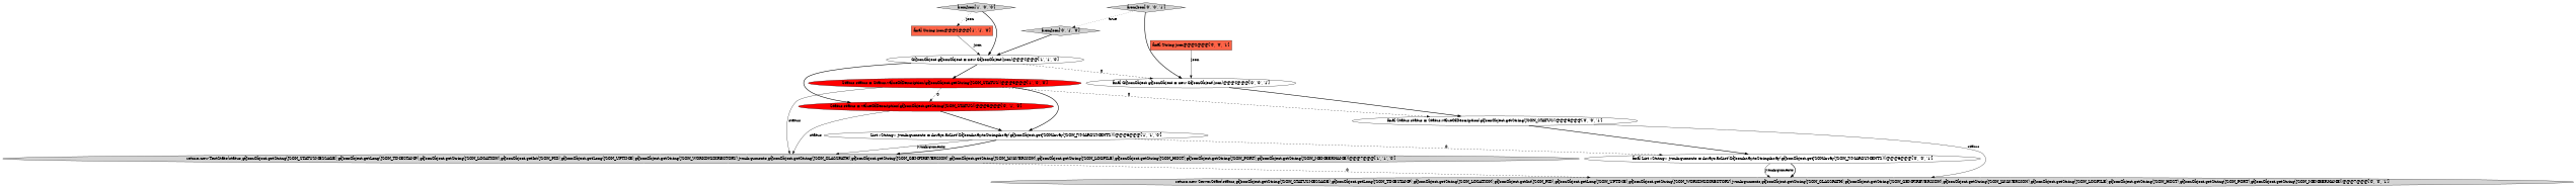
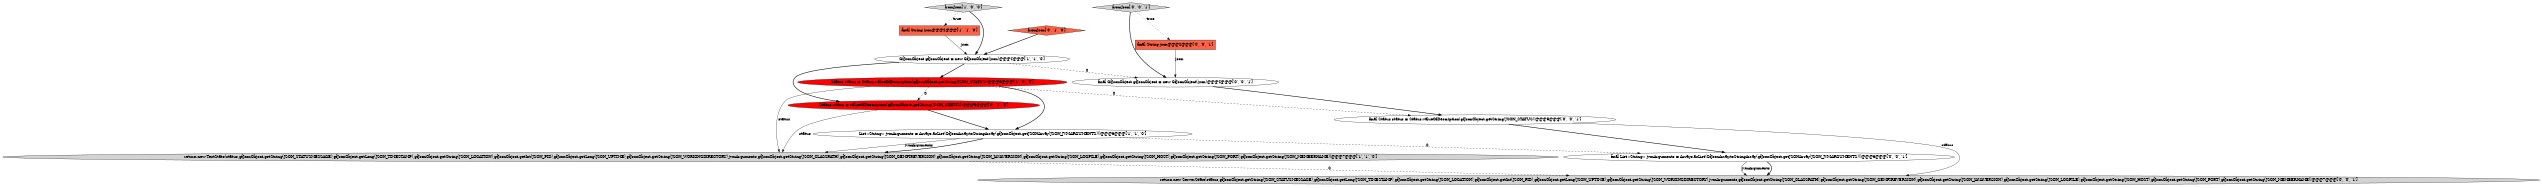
  digraph {
    node [fillcolor=white shape=ellipse style=filled]
    edge [style=bold]
    n1 [label="GfJsonObject gfJsonObject = new GfJsonObject(json)@@@4@@@['1', '1', '0']"]
    n2 [label="final GfJsonObject gfJsonObject = new GfJsonObject(json)@@@4@@@['0', '0', '1']"]
    n3 [fillcolor=red label="Status status = valueOfDescription(gfJsonObject.getString(JSON_STATUS))@@@5@@@['0', '1', '0']"]
    n4 [fillcolor=red label="Status status = Status.valueOfDescription(gfJsonObject.getString(JSON_STATUS))@@@5@@@['1', '0', '0']"]
    n5 [label="final Status status = Status.valueOfDescription(gfJsonObject.getString(JSON_STATUS))@@@5@@@['0', '0', '1']"]
    n6 [label="List<String> jvmArguments = Arrays.asList(GfJsonArray.toStringArray(gfJsonObject.getJSONArray(JSON_JVMARGUMENTS)))@@@6@@@['1', '1', '0']"]
    n7 [fillcolor=lightgray label="return new TestState(status,gfJsonObject.getString(JSON_STATUSMESSAGE),gfJsonObject.getLong(JSON_TIMESTAMP),gfJsonObject.getString(JSON_LOCATION),gfJsonObject.getInt(JSON_PID),gfJsonObject.getLong(JSON_UPTIME),gfJsonObject.getString(JSON_WORKINGDIRECTORY),jvmArguments,gfJsonObject.getString(JSON_CLASSPATH),gfJsonObject.getString(JSON_GEMFIREVERSION),gfJsonObject.getString(JSON_JAVAVERSION),gfJsonObject.getString(JSON_LOGFILE),gfJsonObject.getString(JSON_HOST),gfJsonObject.getString(JSON_PORT),gfJsonObject.getString(JSON_MEMBERNAME))@@@7@@@['1', '1', '0']"]
    n8 [label="final List<String> jvmArguments = Arrays.asList(GfJsonArray.toStringArray(gfJsonObject.getJSONArray(JSON_JVMARGUMENTS)))@@@6@@@['0', '0', '1']"]
    n9 [fillcolor=lightgray label="return new ServerState(status,gfJsonObject.getString(JSON_STATUSMESSAGE),gfJsonObject.getLong(JSON_TIMESTAMP),gfJsonObject.getString(JSON_LOCATION),gfJsonObject.getInt(JSON_PID),gfJsonObject.getLong(JSON_UPTIME),gfJsonObject.getString(JSON_WORKINGDIRECTORY),jvmArguments,gfJsonObject.getString(JSON_CLASSPATH),gfJsonObject.getString(JSON_GEMFIREVERSION),gfJsonObject.getString(JSON_JAVAVERSION),gfJsonObject.getString(JSON_LOGFILE),gfJsonObject.getString(JSON_HOST),gfJsonObject.getString(JSON_PORT),gfJsonObject.getString(JSON_MEMBERNAME))@@@7@@@['0', '0', '1']"]
    n10 [fillcolor=lightgray label="fromJson['0', '0', '1']" shape=diamond]
    n11 [fillcolor=tomato label="final String json@@@2@@@['0', '0', '1']" shape=box]
    n12 [fillcolor=lightgray label="fromJson['1', '0', '0']" shape=diamond]
    n13 [fillcolor=tomato label="final String json@@@2@@@['1', '1', '0']" shape=box]
-   n14 [fillcolor=lightgray label="fromJson['0', '1', '0']" shape=diamond]
+   n14 [fillcolor=tomato label="fromJson['0', '1', '0']" shape=diamond]
    n1 -> n2 [label=0 style=dashed]
    n1 -> n3
    n1 -> n4
    n2 -> n5
    n3 -> n6
    n3 -> n7 [label=status style=solid]
    n4 -> n3 [label=0 style=dashed]
    n4 -> n5 [label=0 style=dashed]
    n4 -> n6
    n4 -> n7 [label=status style=solid]
    n5 -> n8
    n5 -> n9 [label=status style=solid]
    n6 -> n7 [label=jvmArguments style=solid]
    n6 -> n7
    n6 -> n8 [label=0 style=dashed]
    n7 -> n9 [label=0 style=dashed]
    n8 -> n9
    n8 -> n9 [label=jvmArguments style=solid]
    n10 -> n2
-   n10 -> n14 [label=true style=dotted]
+   n10 -> n11 [label=true style=dotted]
    n11 -> n2 [label=json style=solid]
    n12 -> n1
-   n12 -> n13 [label=json style=dotted]
+   n12 -> n13 [label=true style=dotted]
    n13 -> n1 [label=json style=solid]
    n14 -> n1
  }
